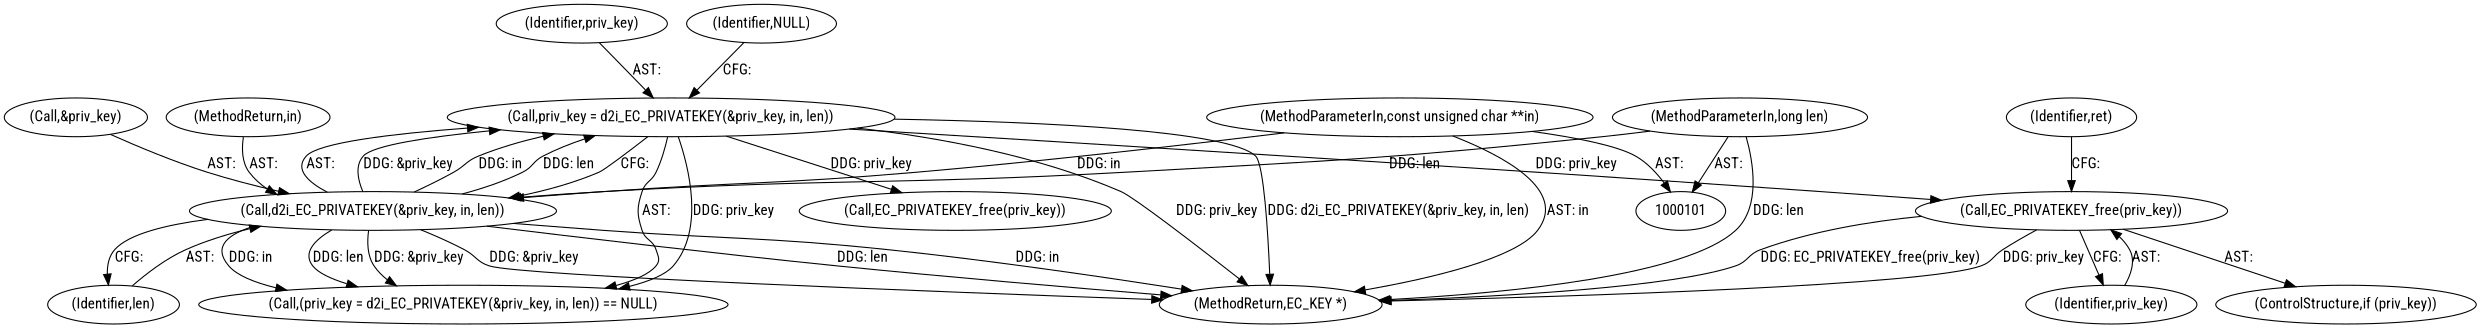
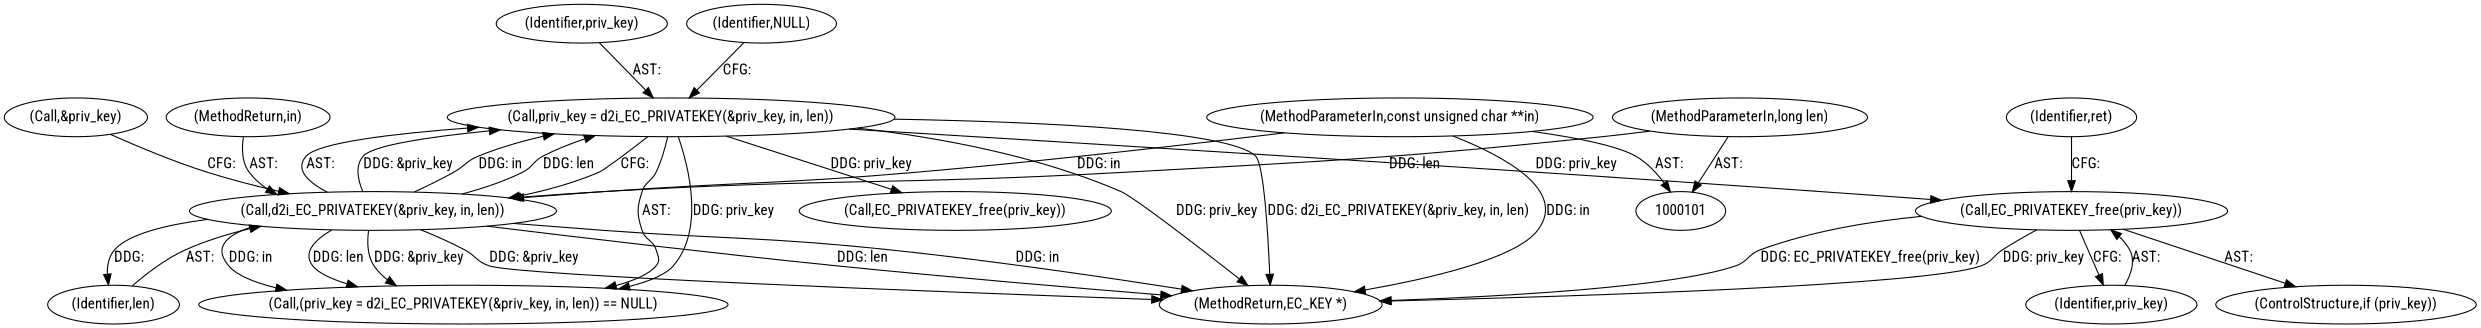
  digraph {
    fontname="Roboto Condensed"
    node [fontname="Roboto Condensed"]
    edge [fontname="Roboto Condensed"]
    n1 [label="(Call,EC_PRIVATEKEY_free(priv_key))"]
    n2 [label="(MethodReturn,EC_KEY *)"]
    n3 [label="(ControlStructure,if (priv_key))"]
    n4 [label="(Identifier,priv_key)"]
    n5 [label="(Call,priv_key = d2i_EC_PRIVATEKEY(&priv_key, in, len))"]
    n6 [label="(Call,d2i_EC_PRIVATEKEY(&priv_key, in, len))"]
    n7 [label="(Call,EC_PRIVATEKEY_free(priv_key))"]
    n8 [label="(Call,(priv_key = d2i_EC_PRIVATEKEY(&priv_key, in, len)) == NULL)"]
    n9 [label="(Identifier,len)"]
    n10 [label="(MethodParameterIn,const unsigned char **in)"]
    1000101
    n12 [label="(MethodParameterIn,long len)"]
    n13 [label="(Identifier,priv_key)"]
    n14 [label="(Identifier,ret)"]
    n15 [label="(Call,&priv_key)"]
    n16 [label="(MethodReturn,in)"]
    n17 [label="(Identifier,NULL)"]
    n1 -> n2 [label="DDG: EC_PRIVATEKEY_free(priv_key)"]
    n1 -> n2 [label="DDG: priv_key"]
    n1 -> n3 [label="AST: "]
    n1 -> n4 [label="CFG: "]
    n4 -> n1 [label="AST: "]
    n5 -> n1 [label="DDG: priv_key"]
    n5 -> n2 [label="DDG: d2i_EC_PRIVATEKEY(&priv_key, in, len)"]
    n5 -> n2 [label="DDG: priv_key"]
    n5 -> n6 [label="CFG: "]
    n5 -> n7 [label="DDG: priv_key"]
    n5 -> n8 [label="AST: "]
    n5 -> n8 [label="DDG: priv_key"]
    n6 -> n2 [label="DDG: &priv_key"]
    n6 -> n2 [label="DDG: len"]
    n6 -> n2 [label="DDG: in"]
    n6 -> n5 [label="AST: "]
    n6 -> n5 [label="DDG: &priv_key"]
    n6 -> n5 [label="DDG: in"]
    n6 -> n5 [label="DDG: len"]
    n6 -> n8 [label="DDG: &priv_key"]
    n6 -> n8 [label="DDG: in"]
    n6 -> n8 [label="DDG: len"]
-   n6 -> n9 [label="CFG: "]
+   n6 -> n9 [label="DDG: "]
    n9 -> n6 [label="AST: "]
-   n10 -> n2 [label="AST: in"]
+   n10 -> n2 [label="DDG: in"]
    n10 -> n6 [label="DDG: in"]
    n10 -> 1000101 [label="AST: "]
-   n12 -> n2 [label="DDG: len"]
    n12 -> n6 [label="DDG: len"]
    n12 -> 1000101 [label="AST: "]
    n13 -> n5 [label="AST: "]
    n14 -> n1 [label="CFG: "]
-   n15 -> n6 [label="AST: "]
+   n15 -> n6 [label="CFG: "]
    n16 -> n6 [label="AST: "]
    n17 -> n5 [label="CFG: "]
  }
